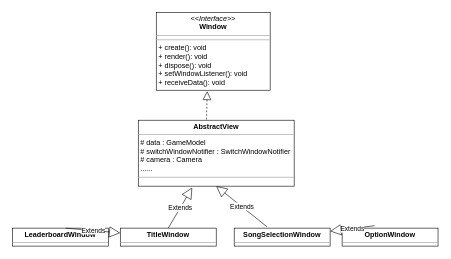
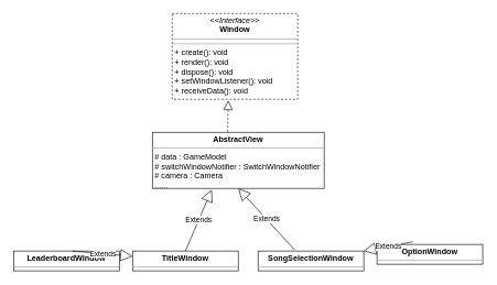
  <mxCell id="0" />
  <mxCell id="1" parent="0" />
- <mxCell id="2" value="&lt;p style=&quot;margin: 0px ; margin-top: 4px ; text-align: center&quot;&gt;&lt;i&gt;&amp;lt;&amp;lt;Interface&amp;gt;&amp;gt;&lt;/i&gt;&lt;br&gt;&lt;b&gt;Window&lt;/b&gt;&lt;br&gt;&lt;/p&gt;&lt;hr size=&quot;1&quot;&gt;&lt;hr size=&quot;1&quot;&gt;&lt;p style=&quot;margin: 0px ; margin-left: 4px&quot;&gt;+ create(): void&lt;br&gt;+ render(): void&lt;/p&gt;&lt;p style=&quot;margin: 0px ; margin-left: 4px&quot;&gt;+ dispose(): void&lt;/p&gt;&lt;p style=&quot;margin: 0px ; margin-left: 4px&quot;&gt;+ setWindowListener(): void&lt;br&gt;&lt;/p&gt;&lt;p style=&quot;margin: 0px ; margin-left: 4px&quot;&gt;+ receiveData(): void&lt;br&gt;&lt;/p&gt;" style="verticalAlign=top;align=left;overflow=fill;fontSize=12;fontFamily=Helvetica;html=1;" vertex="1" parent="1"><mxGeometry x="260" y="20" width="190" height="130" as="geometry" /></mxCell>
- <mxCell id="3" value="&lt;p style=&quot;margin: 0px ; margin-top: 4px ; text-align: center&quot;&gt;&lt;b&gt;AbstractView&lt;/b&gt;&lt;br&gt;&lt;/p&gt;&lt;hr size=&quot;1&quot;&gt;&lt;p style=&quot;margin: 0px ; margin-left: 4px&quot;&gt;# data : GameModel&lt;/p&gt;&lt;p style=&quot;margin: 0px ; margin-left: 4px&quot;&gt;# switchWindowNotifier : SwitchWindowNotifier&lt;/p&gt;&lt;p style=&quot;margin: 0px ; margin-left: 4px&quot;&gt;# camera : Camera&lt;/p&gt;&lt;p style=&quot;margin: 0px ; margin-left: 4px&quot;&gt;......&lt;/p&gt;&lt;hr size=&quot;1&quot;&gt;" style="verticalAlign=top;align=left;overflow=fill;fontSize=12;fontFamily=Helvetica;html=1;" vertex="1" parent="1"><mxGeometry x="230" y="200" width="260" height="110" as="geometry" /></mxCell>
+ <mxCell id="2" value="&lt;p style=&quot;margin: 0px ; margin-top: 4px ; text-align: center&quot;&gt;&lt;i&gt;&amp;lt;&amp;lt;Interface&amp;gt;&amp;gt;&lt;/i&gt;&lt;br&gt;&lt;b&gt;Window&lt;/b&gt;&lt;br&gt;&lt;/p&gt;&lt;hr size=&quot;1&quot;&gt;&lt;hr size=&quot;1&quot;&gt;&lt;p style=&quot;margin: 0px ; margin-left: 4px&quot;&gt;+ create(): void&lt;br&gt;+ render(): void&lt;/p&gt;&lt;p style=&quot;margin: 0px ; margin-left: 4px&quot;&gt;+ dispose(): void&lt;/p&gt;&lt;p style=&quot;margin: 0px ; margin-left: 4px&quot;&gt;+ setWindowListener(): void&lt;br&gt;&lt;/p&gt;&lt;p style=&quot;margin: 0px ; margin-left: 4px&quot;&gt;+ receiveData(): void&lt;br&gt;&lt;/p&gt;" style="verticalAlign=top;align=left;overflow=fill;fontSize=12;fontFamily=Helvetica;html=1;dashed=1;" vertex="1" parent="1"><mxGeometry x="260" y="20" width="190" height="130" as="geometry" /></mxCell>
+ <mxCell id="3" value="&lt;p style=&quot;margin: 0px ; margin-top: 4px ; text-align: center&quot;&gt;&lt;b&gt;AbstractView&lt;/b&gt;&lt;br&gt;&lt;/p&gt;&lt;hr size=&quot;1&quot;&gt;&lt;p style=&quot;margin: 0px ; margin-left: 4px&quot;&gt;# data : GameModel&lt;/p&gt;&lt;p style=&quot;margin: 0px ; margin-left: 4px&quot;&gt;# switchWindowNotifier : SwitchWindowNotifier&lt;/p&gt;&lt;p style=&quot;margin: 0px ; margin-left: 4px&quot;&gt;# camera : Camera&lt;/p&gt;&lt;p style=&quot;margin: 0px ; margin-left: 4px&quot;&gt;......&lt;/p&gt;&lt;hr size=&quot;1&quot;&gt;" style="verticalAlign=top;align=left;overflow=fill;fontSize=12;fontFamily=Helvetica;html=1;" vertex="1" parent="1"><mxGeometry x="230" y="200" width="260" height="85" as="geometry" /></mxCell>
  <mxCell id="4" value="" style="endArrow=block;dashed=1;endFill=0;endSize=12;html=1;exitX=0.438;exitY=-0.011;exitDx=0;exitDy=0;exitPerimeter=0;entryX=0.447;entryY=1.013;entryDx=0;entryDy=0;entryPerimeter=0;" edge="1" parent="1" source="3" target="2"><mxGeometry width="160" relative="1" as="geometry"><mxPoint x="350" y="160" as="sourcePoint" /><mxPoint x="350" y="120" as="targetPoint" /></mxGeometry></mxCell>
  <mxCell id="5" value="&lt;p style=&quot;margin: 0px ; margin-top: 4px ; text-align: center&quot;&gt;&lt;b&gt;LeaderboardWindow&lt;/b&gt;&lt;br&gt;&lt;/p&gt;&lt;hr size=&quot;1&quot;&gt;&lt;p style=&quot;margin: 0px ; margin-left: 4px&quot;&gt;+ field: Type&lt;/p&gt;&lt;hr size=&quot;1&quot;&gt;&lt;p style=&quot;margin: 0px ; margin-left: 4px&quot;&gt;+ method(): Type&lt;/p&gt;" style="verticalAlign=top;align=left;overflow=fill;fontSize=12;fontFamily=Helvetica;html=1;" vertex="1" parent="1"><mxGeometry x="20" y="380" width="160" height="30" as="geometry" /></mxCell>
- <mxCell id="6" value="&lt;p style=&quot;margin: 0px ; margin-top: 4px ; text-align: center&quot;&gt;&lt;b&gt;TitleWindow&lt;/b&gt;&lt;br&gt;&lt;/p&gt;&lt;hr size=&quot;1&quot;&gt;&lt;p style=&quot;margin: 0px ; margin-left: 4px&quot;&gt;+ field: Type&lt;/p&gt;&lt;hr size=&quot;1&quot;&gt;&lt;p style=&quot;margin: 0px ; margin-left: 4px&quot;&gt;+ void(): Type&lt;/p&gt;" style="verticalAlign=top;align=left;overflow=fill;fontSize=12;fontFamily=Helvetica;html=1;" vertex="1" parent="1"><mxGeometry x="200" y="380" width="160" height="30" as="geometry" /></mxCell>
- <mxCell id="7" value="&lt;p style=&quot;margin: 0px ; margin-top: 4px ; text-align: center&quot;&gt;&lt;b&gt;SongSelectionWindow&lt;/b&gt;&lt;br&gt;&lt;/p&gt;&lt;hr size=&quot;1&quot;&gt;&lt;p style=&quot;margin: 0px ; margin-left: 4px&quot;&gt;+ field: Type&lt;/p&gt;&lt;hr size=&quot;1&quot;&gt;&lt;p style=&quot;margin: 0px ; margin-left: 4px&quot;&gt;+ method(): Type&lt;/p&gt;" style="verticalAlign=top;align=left;overflow=fill;fontSize=12;fontFamily=Helvetica;html=1;" vertex="1" parent="1"><mxGeometry x="390" y="380" width="160" height="30" as="geometry" /></mxCell>
- <mxCell id="8" value="&lt;p style=&quot;margin: 0px ; margin-top: 4px ; text-align: center&quot;&gt;&lt;b&gt;OptionWindow&lt;/b&gt;&lt;br&gt;&lt;/p&gt;&lt;hr size=&quot;1&quot;&gt;&lt;p style=&quot;margin: 0px ; margin-left: 4px&quot;&gt;+ field: Type&lt;/p&gt;&lt;hr size=&quot;1&quot;&gt;&lt;p style=&quot;margin: 0px ; margin-left: 4px&quot;&gt;+ method(): Type&lt;/p&gt;" style="verticalAlign=top;align=left;overflow=fill;fontSize=12;fontFamily=Helvetica;html=1;" vertex="1" parent="1"><mxGeometry x="570" y="380" width="160" height="30" as="geometry" /></mxCell>
+ <mxCell id="6" value="&lt;p style=&quot;margin: 0px ; margin-top: 4px ; text-align: center&quot;&gt;&lt;b&gt;TitleWindow&lt;/b&gt;&lt;br&gt;&lt;/p&gt;&lt;hr size=&quot;1&quot;&gt;&lt;p style=&quot;margin: 0px ; margin-left: 4px&quot;&gt;+ field: Type&lt;/p&gt;&lt;hr size=&quot;1&quot;&gt;&lt;p style=&quot;margin: 0px ; margin-left: 4px&quot;&gt;+ method(): Type&lt;/p&gt;" style="verticalAlign=top;align=left;overflow=fill;fontSize=12;fontFamily=Helvetica;html=1;" vertex="1" parent="1"><mxGeometry x="200" y="380" width="160" height="30" as="geometry" /></mxCell>
+ <mxCell id="7" value="&lt;p style=&quot;margin: 0px ; margin-top: 4px ; text-align: center&quot;&gt;&lt;b&gt;SongSelectionWindow&lt;/b&gt;&lt;br&gt;&lt;/p&gt;&lt;hr size=&quot;1&quot;&gt;&lt;p style=&quot;margin: 0px ; margin-left: 4px&quot;&gt;+ field: Type&lt;/p&gt;&lt;hr size=&quot;1&quot;&gt;&lt;p style=&quot;margin: 0px ; margin-left: 4px&quot;&gt;+ create(): Type&lt;/p&gt;" style="verticalAlign=top;align=left;overflow=fill;fontSize=12;fontFamily=Helvetica;html=1;" vertex="1" parent="1"><mxGeometry x="390" y="380" width="160" height="30" as="geometry" /></mxCell>
+ <mxCell id="8" value="&lt;p style=&quot;margin: 0px ; margin-top: 4px ; text-align: center&quot;&gt;&lt;b&gt;OptionWindow&lt;/b&gt;&lt;br&gt;&lt;/p&gt;&lt;hr size=&quot;1&quot;&gt;&lt;p style=&quot;margin: 0px ; margin-left: 4px&quot;&gt;+ field: Type&lt;/p&gt;&lt;hr size=&quot;1&quot;&gt;&lt;p style=&quot;margin: 0px ; margin-left: 4px&quot;&gt;+ method(): Type&lt;/p&gt;" style="verticalAlign=top;align=left;overflow=fill;fontSize=12;fontFamily=Helvetica;html=1;" vertex="1" parent="1"><mxGeometry x="570" y="370" width="160" height="30" as="geometry" /></mxCell>
  <mxCell id="9" value="Extends" style="endArrow=block;endSize=16;endFill=0;html=1;exitX=0.556;exitY=0;exitDx=0;exitDy=0;exitPerimeter=0;" edge="1" parent="1" source="5" target="6"><mxGeometry width="160" relative="1" as="geometry"><mxPoint x="290" y="360" as="sourcePoint" /><mxPoint x="450" y="360" as="targetPoint" /></mxGeometry></mxCell>
  <mxCell id="10" value="Extends" style="endArrow=block;endSize=16;endFill=0;html=1;exitX=0.5;exitY=0;exitDx=0;exitDy=0;entryX=0.346;entryY=1.022;entryDx=0;entryDy=0;entryPerimeter=0;" edge="1" parent="1" source="6" target="3"><mxGeometry width="160" relative="1" as="geometry"><mxPoint x="223.94" y="310" as="sourcePoint" /><mxPoint x="356.066" y="260" as="targetPoint" /></mxGeometry></mxCell>
  <mxCell id="11" value="Extends" style="endArrow=block;endSize=16;endFill=0;html=1;exitX=0.344;exitY=-0.067;exitDx=0;exitDy=0;exitPerimeter=0;entryX=0.5;entryY=1;entryDx=0;entryDy=0;" edge="1" parent="1" source="7" target="3"><mxGeometry width="160" relative="1" as="geometry"><mxPoint x="138.96" y="330" as="sourcePoint" /><mxPoint x="271.086" y="280" as="targetPoint" /></mxGeometry></mxCell>
  <mxCell id="12" value="Extends" style="endArrow=block;endSize=16;endFill=0;html=1;exitX=0.338;exitY=-0.133;exitDx=0;exitDy=0;exitPerimeter=0;" edge="1" parent="1" source="8" target="7"><mxGeometry width="160" relative="1" as="geometry"><mxPoint x="148.96" y="340" as="sourcePoint" /><mxPoint x="281.086" y="290" as="targetPoint" /></mxGeometry></mxCell>
